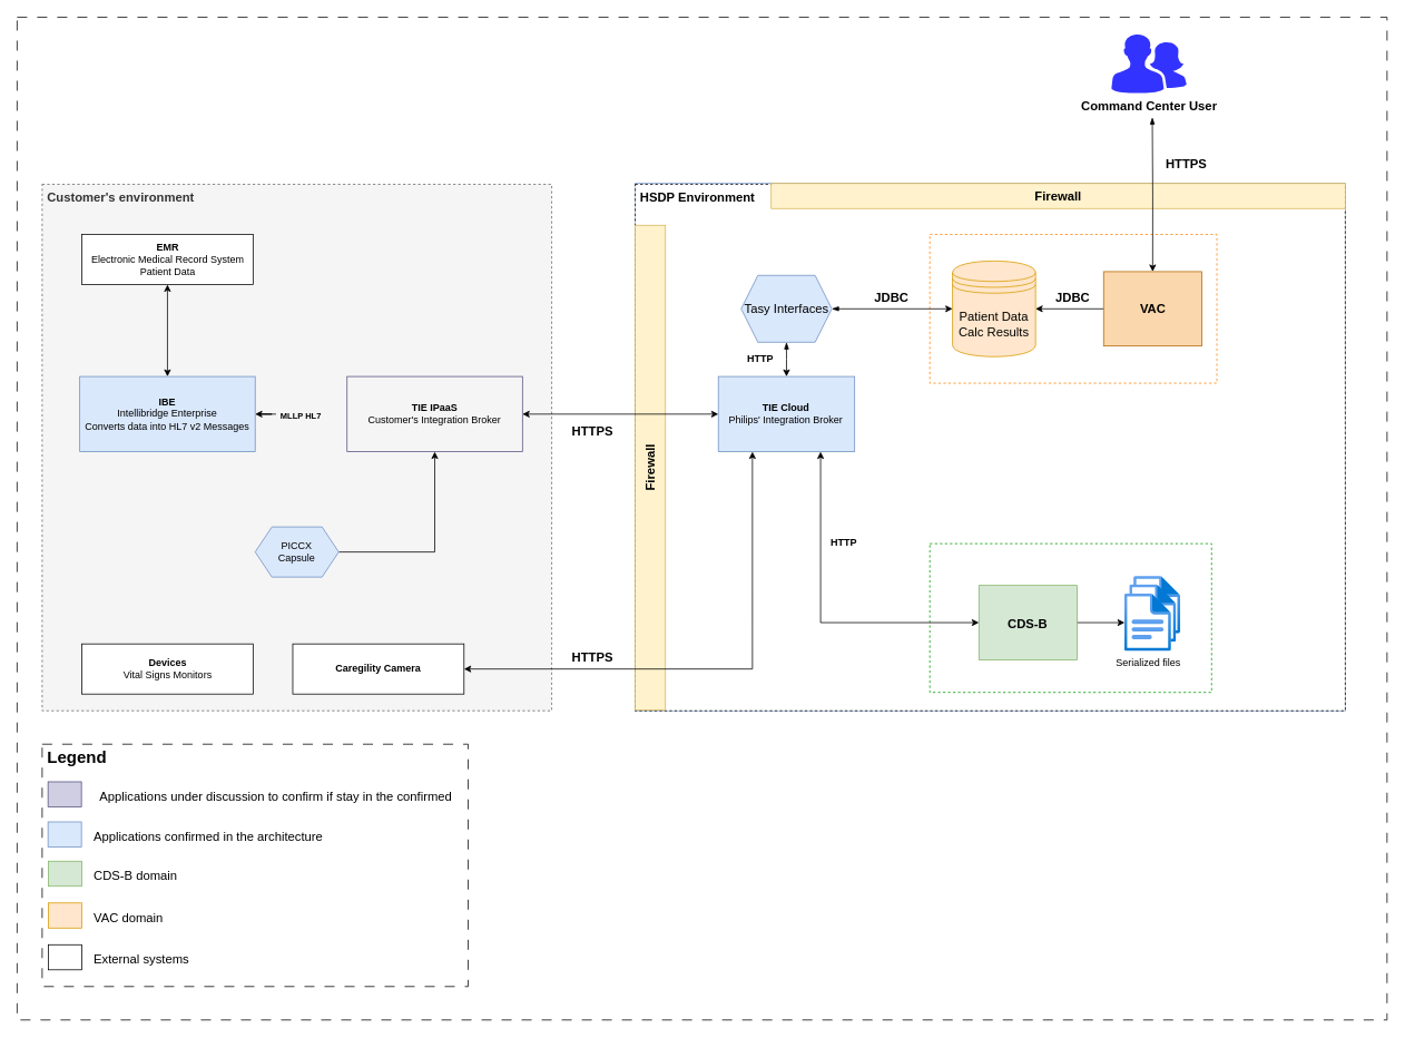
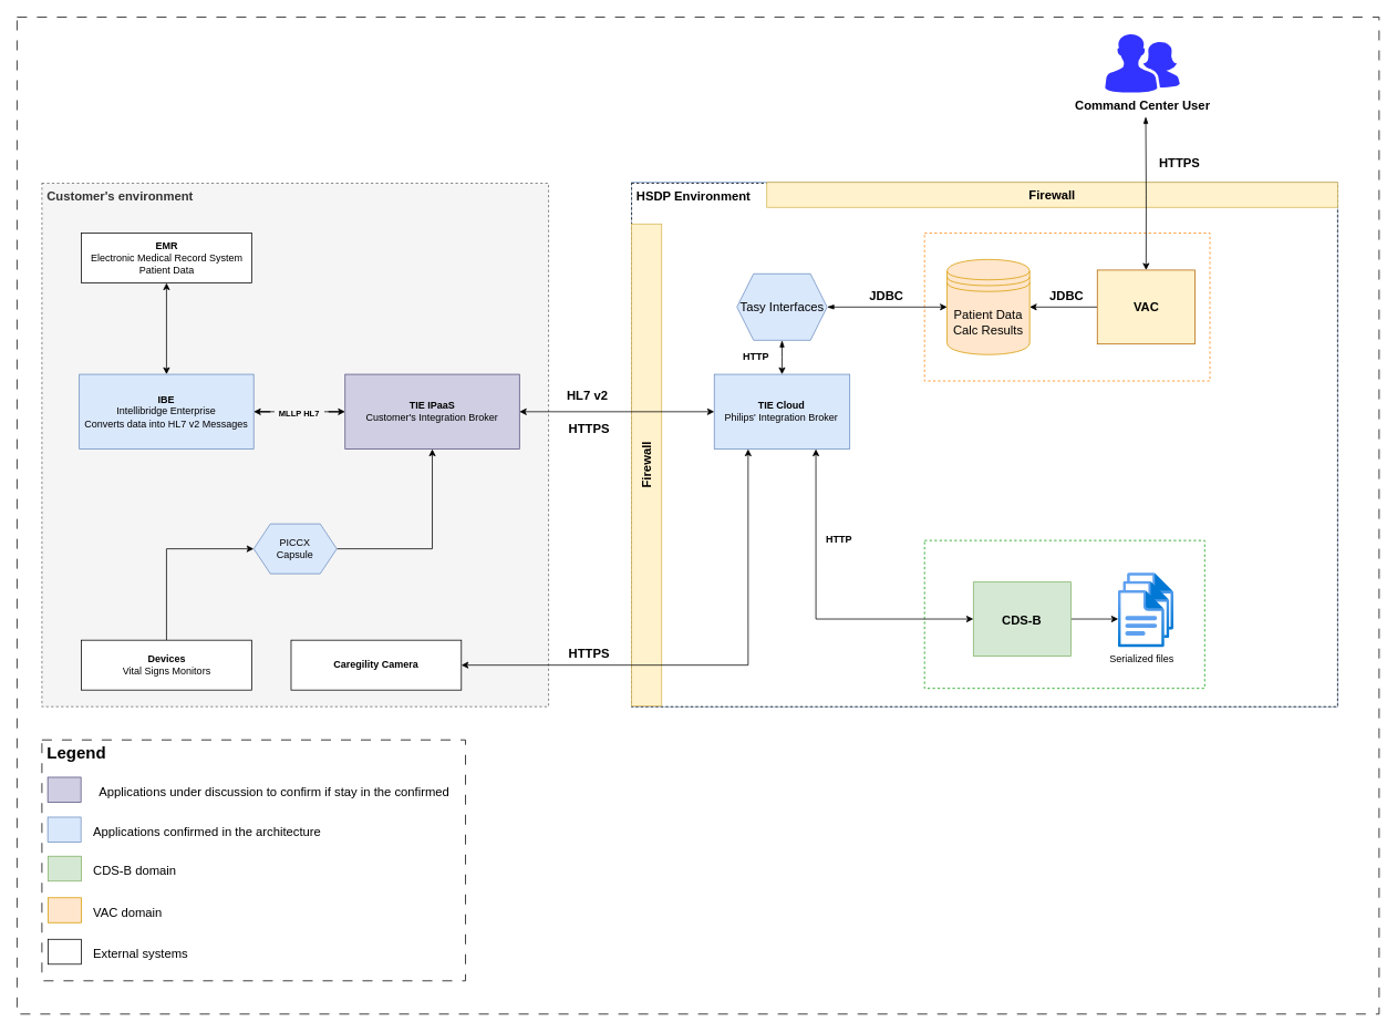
  <mxCell id="0" />
  <mxCell id="1" parent="0" />
  <mxCell id="2" value="" style="rounded=0;whiteSpace=wrap;html=1;dashed=1;dashPattern=12 12;fontSize=15;" parent="1" vertex="1"><mxGeometry x="20" y="20" width="1640" height="1200" as="geometry" /></mxCell>
  <mxCell id="3" value="" style="rounded=0;whiteSpace=wrap;html=1;fontSize=15;dashed=1;dashPattern=12 12;" parent="1" vertex="1"><mxGeometry x="50" y="890" width="510" height="290" as="geometry" /></mxCell>
  <mxCell id="4" value="&lt;font style=&quot;font-size: 15px;&quot;&gt;&lt;b&gt;&amp;nbsp;Customer's environment&lt;/b&gt;&lt;/font&gt;" style="rounded=0;whiteSpace=wrap;html=1;dashed=1;horizontal=1;verticalAlign=top;align=left;fillColor=#f5f5f5;strokeColor=#666666;fontColor=#333333;" parent="1" vertex="1"><mxGeometry x="50" y="220" width="610" height="630" as="geometry" /></mxCell>
  <mxCell id="5" style="edgeStyle=orthogonalEdgeStyle;rounded=0;orthogonalLoop=1;jettySize=auto;html=1;entryX=0.5;entryY=0;entryDx=0;entryDy=0;fillColor=#f8cecc;strokeColor=#000000;startArrow=classic;startFill=1;" parent="1" source="6" target="12" edge="1"><mxGeometry relative="1" as="geometry" /></mxCell>
  <mxCell id="6" value="&lt;b&gt;EMR&lt;br&gt;&lt;/b&gt;Electronic Medical Record System&lt;br&gt;Patient Data" style="rounded=0;whiteSpace=wrap;html=1;" parent="1" vertex="1"><mxGeometry x="97.5" y="280" width="205" height="60" as="geometry" /></mxCell>
+ <mxCell id="7" style="edgeStyle=orthogonalEdgeStyle;rounded=0;orthogonalLoop=1;jettySize=auto;html=1;entryX=0;entryY=0.5;entryDx=0;entryDy=0;fillColor=#f8cecc;strokeColor=#000000;" parent="1" source="8" target="10" edge="1"><mxGeometry relative="1" as="geometry"><Array as="points"><mxPoint x="200" y="660" /></Array></mxGeometry></mxCell>
  <mxCell id="8" value="&lt;b&gt;Devices&lt;br&gt;&lt;/b&gt;Vital Signs Monitors" style="rounded=0;whiteSpace=wrap;html=1;" parent="1" vertex="1"><mxGeometry x="97.5" y="770" width="205" height="60" as="geometry" /></mxCell>
  <mxCell id="9" style="edgeStyle=orthogonalEdgeStyle;rounded=0;orthogonalLoop=1;jettySize=auto;html=1;entryX=0.5;entryY=1;entryDx=0;entryDy=0;strokeColor=#000000;startArrow=none;startFill=0;endArrow=classic;endFill=1;" parent="1" source="10" target="13" edge="1"><mxGeometry relative="1" as="geometry" /></mxCell>
  <mxCell id="10" value="PICCX&lt;br&gt;Capsule" style="shape=hexagon;perimeter=hexagonPerimeter2;whiteSpace=wrap;html=1;fixedSize=1;fillColor=#dae8fc;strokeColor=#6c8ebf;" parent="1" vertex="1"><mxGeometry x="305" y="630" width="100" height="60" as="geometry" /></mxCell>
+ <mxCell id="11" style="edgeStyle=orthogonalEdgeStyle;rounded=0;orthogonalLoop=1;jettySize=auto;html=1;entryX=0;entryY=0.5;entryDx=0;entryDy=0;fontSize=15;startArrow=none;" parent="1" source="15" target="13" edge="1"><mxGeometry relative="1" as="geometry" /></mxCell>
  <mxCell id="12" value="&lt;b&gt;IBE&lt;/b&gt;&lt;br&gt;Intellibridge Enterprise&lt;br&gt;Converts data into HL7 v2 Messages" style="rounded=0;whiteSpace=wrap;html=1;fillColor=#dae8fc;strokeColor=#6c8ebf;" parent="1" vertex="1"><mxGeometry x="95" y="450" width="210" height="90" as="geometry" /></mxCell>
- <mxCell id="13" value="&lt;b&gt;TIE IPaaS&lt;/b&gt;&lt;br&gt;Customer's Integration Broker" style="rounded=0;whiteSpace=wrap;html=1;fillColor=#f5f5f5;strokeColor=#56517e;" parent="1" vertex="1"><mxGeometry x="415" y="450" width="210" height="90" as="geometry" /></mxCell>
+ <mxCell id="13" value="&lt;b&gt;TIE IPaaS&lt;/b&gt;&lt;br&gt;Customer's Integration Broker" style="rounded=0;whiteSpace=wrap;html=1;fillColor=#d0cee2;strokeColor=#56517e;" parent="1" vertex="1"><mxGeometry x="415" y="450" width="210" height="90" as="geometry" /></mxCell>
  <mxCell id="14" value="" style="edgeStyle=orthogonalEdgeStyle;rounded=0;orthogonalLoop=1;jettySize=auto;html=1;entryX=0;entryY=0.5;entryDx=0;entryDy=0;fontSize=15;endArrow=none;startArrow=classic;startFill=1;" parent="1" source="12" target="15" edge="1"><mxGeometry relative="1" as="geometry"><mxPoint x="305" y="495" as="sourcePoint" /><mxPoint x="415" y="495" as="targetPoint" /></mxGeometry></mxCell>
  <mxCell id="15" value="&lt;font style=&quot;font-size: 10px;&quot;&gt;&lt;b&gt;MLLP HL7&lt;/b&gt;&lt;/font&gt;" style="text;html=1;strokeColor=none;fillColor=none;align=center;verticalAlign=middle;whiteSpace=wrap;rounded=0;fontSize=15;" parent="1" vertex="1"><mxGeometry x="330" y="480" width="60" height="30" as="geometry" /></mxCell>
  <mxCell id="16" value="" style="group;fillColor=#dae8fc;strokeColor=#6c8ebf;" parent="1" vertex="1" connectable="0"><mxGeometry x="760" y="219" width="850" height="631" as="geometry" /></mxCell>
  <mxCell id="17" value="&lt;b&gt;&lt;font style=&quot;font-size: 15px;&quot;&gt;&amp;nbsp;HSDP Environment&lt;/font&gt;&lt;/b&gt;" style="rounded=0;whiteSpace=wrap;html=1;dashed=1;horizontal=1;verticalAlign=top;align=left;" parent="16" vertex="1"><mxGeometry y="1" width="850" height="630" as="geometry" /></mxCell>
  <mxCell id="18" value="&lt;font style=&quot;font-size: 15px;&quot;&gt;&lt;b&gt;Firewall&lt;/b&gt;&lt;/font&gt;" style="rounded=0;whiteSpace=wrap;html=1;fontSize=10;horizontal=0;fillColor=#fff2cc;strokeColor=#d6b656;" parent="16" vertex="1"><mxGeometry y="50" width="36.17" height="580" as="geometry" /></mxCell>
  <mxCell id="19" value="&lt;font style=&quot;font-size: 15px;&quot;&gt;&lt;b&gt;Firewall&lt;/b&gt;&lt;/font&gt;" style="rounded=0;whiteSpace=wrap;html=1;fontSize=10;horizontal=1;fillColor=#fff2cc;strokeColor=#d6b656;" parent="16" vertex="1"><mxGeometry x="162.766" width="687.234" height="30" as="geometry" /></mxCell>
  <mxCell id="20" value="&lt;b&gt;TIE Cloud&lt;/b&gt;&lt;br&gt;Philips' Integration Broker" style="rounded=0;whiteSpace=wrap;html=1;fillColor=#dae8fc;strokeColor=#6c8ebf;" parent="16" vertex="1"><mxGeometry x="99.468" y="231" width="163.209" height="90" as="geometry" /></mxCell>
  <mxCell id="21" value="" style="rounded=0;whiteSpace=wrap;html=1;fontSize=15;fontColor=#000000;dashed=1;strokeColor=#FF8000;" parent="16" vertex="1"><mxGeometry x="352.66" y="61" width="343.617" height="178" as="geometry" /></mxCell>
  <mxCell id="22" style="edgeStyle=orthogonalEdgeStyle;rounded=0;orthogonalLoop=1;jettySize=auto;html=1;entryX=1;entryY=0.5;entryDx=0;entryDy=0;fontSize=15;fontColor=#000000;" parent="16" source="23" target="24" edge="1"><mxGeometry relative="1" as="geometry" /></mxCell>
- <mxCell id="23" value="&lt;b&gt;VAC&lt;/b&gt;" style="rounded=0;whiteSpace=wrap;html=1;fontSize=15;fillColor=#fad7ac;strokeColor=#b46504;" parent="16" vertex="1"><mxGeometry x="560.638" y="105.5" width="117.553" height="89" as="geometry" /></mxCell>
+ <mxCell id="23" value="&lt;b&gt;VAC&lt;/b&gt;" style="rounded=0;whiteSpace=wrap;html=1;fontSize=15;fillColor=#fff2cc;strokeColor=#b46504;" parent="16" vertex="1"><mxGeometry x="560.638" y="105.5" width="117.553" height="89" as="geometry" /></mxCell>
  <mxCell id="24" value="Patient Data&lt;br&gt;Calc Results" style="shape=datastore;whiteSpace=wrap;html=1;fontSize=15;fillColor=#ffe6cc;strokeColor=#d79b00;" parent="16" vertex="1"><mxGeometry x="379.787" y="92.75" width="99.468" height="114.5" as="geometry" /></mxCell>
  <mxCell id="25" value="&lt;b&gt;JDBC&lt;/b&gt;" style="text;html=1;strokeColor=none;fillColor=none;align=center;verticalAlign=middle;whiteSpace=wrap;rounded=0;fontSize=15;fontColor=#000000;" parent="16" vertex="1"><mxGeometry x="497.34" y="121" width="54.255" height="30" as="geometry" /></mxCell>
  <mxCell id="26" value="" style="rounded=0;whiteSpace=wrap;html=1;fontSize=15;fontColor=#000000;dashed=1;strokeColor=#009900;" parent="16" vertex="1"><mxGeometry x="352.66" y="431" width="337.34" height="178" as="geometry" /></mxCell>
  <mxCell id="27" style="edgeStyle=orthogonalEdgeStyle;rounded=0;orthogonalLoop=1;jettySize=auto;html=1;exitX=1;exitY=0.5;exitDx=0;exitDy=0;" parent="16" source="28" target="36" edge="1"><mxGeometry relative="1" as="geometry" /></mxCell>
  <mxCell id="28" value="&lt;b&gt;CDS-B&lt;/b&gt;" style="rounded=0;whiteSpace=wrap;html=1;fontSize=15;fillColor=#d5e8d4;strokeColor=#82b366;" parent="16" vertex="1"><mxGeometry x="411.437" y="481" width="117.553" height="89" as="geometry" /></mxCell>
  <mxCell id="29" style="edgeStyle=orthogonalEdgeStyle;rounded=0;orthogonalLoop=1;jettySize=auto;html=1;entryX=0;entryY=0.5;entryDx=0;entryDy=0;fontSize=15;fontColor=#000000;startArrow=classic;startFill=1;exitX=0.75;exitY=1;exitDx=0;exitDy=0;strokeColor=#000000;" parent="16" source="20" target="28" edge="1"><mxGeometry relative="1" as="geometry"><Array as="points"><mxPoint x="222" y="526" /></Array><mxPoint x="222.68" y="455.5" as="sourcePoint" /></mxGeometry></mxCell>
  <mxCell id="30" style="edgeStyle=orthogonalEdgeStyle;rounded=0;orthogonalLoop=1;jettySize=auto;html=1;exitX=1;exitY=0.5;exitDx=0;exitDy=0;entryX=0;entryY=0.5;entryDx=0;entryDy=0;fontSize=15;fontColor=#000000;startArrow=blockThin;startFill=1;" parent="16" source="32" target="24" edge="1"><mxGeometry relative="1" as="geometry" /></mxCell>
  <mxCell id="31" style="edgeStyle=orthogonalEdgeStyle;rounded=0;orthogonalLoop=1;jettySize=auto;html=1;entryX=0.5;entryY=0;entryDx=0;entryDy=0;fontSize=15;fontColor=#000000;startArrow=blockThin;startFill=1;" parent="16" source="32" target="20" edge="1"><mxGeometry relative="1" as="geometry" /></mxCell>
  <mxCell id="32" value="Tasy Interfaces" style="shape=hexagon;perimeter=hexagonPerimeter2;whiteSpace=wrap;html=1;fixedSize=1;fontSize=15;fillColor=#dae8fc;strokeColor=#6c8ebf;" parent="16" vertex="1"><mxGeometry x="126.813" y="110" width="108.511" height="80" as="geometry" /></mxCell>
  <mxCell id="33" value="" style="group" parent="16" vertex="1" connectable="0"><mxGeometry x="585.91" y="470" width="67" height="90" as="geometry" /></mxCell>
  <mxCell id="34" value="" style="aspect=fixed;html=1;points=[];align=center;image;fontSize=12;image=img/lib/azure2/general/File.svg;fillColor=#3333FF;" parent="33" vertex="1"><mxGeometry x="11" width="56.0" height="69" as="geometry" /></mxCell>
  <mxCell id="35" value="" style="aspect=fixed;html=1;points=[];align=center;image;fontSize=12;image=img/lib/azure2/general/File.svg;fillColor=#3333FF;" parent="33" vertex="1"><mxGeometry x="6" y="10" width="56.0" height="69" as="geometry" /></mxCell>
  <mxCell id="36" value="Serialized files" style="aspect=fixed;html=1;points=[];align=center;image;fontSize=12;image=img/lib/azure2/general/File.svg;fillColor=#3333FF;" parent="33" vertex="1"><mxGeometry y="21" width="56.0" height="69" as="geometry" /></mxCell>
  <mxCell id="37" value="&lt;b&gt;HTTP&lt;/b&gt;" style="text;html=1;strokeColor=none;fillColor=none;align=center;verticalAlign=middle;whiteSpace=wrap;rounded=0;" parent="16" vertex="1"><mxGeometry x="220" y="414.5" width="60" height="30" as="geometry" /></mxCell>
  <mxCell id="38" value="&lt;b&gt;HTTP&lt;/b&gt;" style="text;html=1;strokeColor=none;fillColor=none;align=center;verticalAlign=middle;whiteSpace=wrap;rounded=0;" parent="16" vertex="1"><mxGeometry x="120" y="194.5" width="60" height="30" as="geometry" /></mxCell>
  <mxCell id="39" value="&lt;b&gt;JDBC&lt;/b&gt;" style="text;html=1;strokeColor=none;fillColor=none;align=center;verticalAlign=middle;whiteSpace=wrap;rounded=0;fontSize=15;fontColor=#000000;" parent="16" vertex="1"><mxGeometry x="280.0" y="121" width="54.255" height="30" as="geometry" /></mxCell>
  <mxCell id="40" style="edgeStyle=orthogonalEdgeStyle;rounded=0;orthogonalLoop=1;jettySize=auto;html=1;entryX=0;entryY=0.5;entryDx=0;entryDy=0;fontSize=15;fontColor=#000000;startArrow=classic;startFill=1;" parent="1" source="13" target="20" edge="1"><mxGeometry relative="1" as="geometry" /></mxCell>
+ <mxCell id="41" value="&lt;b&gt;HL7 v2&lt;/b&gt;" style="text;html=1;strokeColor=none;fillColor=none;align=center;verticalAlign=middle;whiteSpace=wrap;rounded=0;fontSize=15;fontColor=#000000;" parent="1" vertex="1"><mxGeometry x="677" y="460" width="60" height="30" as="geometry" /></mxCell>
  <mxCell id="42" value="&lt;b&gt;HTTPS&lt;/b&gt;" style="text;html=1;strokeColor=none;fillColor=none;align=center;verticalAlign=middle;whiteSpace=wrap;rounded=0;fontSize=15;fontColor=#000000;" parent="1" vertex="1"><mxGeometry x="679" y="500" width="60" height="30" as="geometry" /></mxCell>
  <mxCell id="43" style="edgeStyle=orthogonalEdgeStyle;rounded=0;orthogonalLoop=1;jettySize=auto;html=1;entryX=0.5;entryY=0;entryDx=0;entryDy=0;fontSize=15;fontColor=#000000;startArrow=blockThin;startFill=1;" parent="1" target="23" edge="1"><mxGeometry relative="1" as="geometry"><mxPoint x="1379" y="140" as="sourcePoint" /></mxGeometry></mxCell>
  <mxCell id="44" value="&lt;b&gt;Command Center User&lt;/b&gt;" style="verticalLabelPosition=bottom;sketch=0;html=1;fillColor=#3333FF;strokeColor=none;verticalAlign=top;pointerEvents=1;align=center;shape=mxgraph.cisco_safe.people_places_things_icons.icon2;fontSize=15;fontColor=#000000;" parent="1" vertex="1"><mxGeometry x="1330" y="40" width="90" height="71" as="geometry" /></mxCell>
  <mxCell id="45" value="&lt;b&gt;HTTPS&lt;/b&gt;" style="text;html=1;strokeColor=none;fillColor=none;align=center;verticalAlign=middle;whiteSpace=wrap;rounded=0;fontSize=15;fontColor=#000000;" parent="1" vertex="1"><mxGeometry x="1390" y="180" width="60" height="30" as="geometry" /></mxCell>
  <mxCell id="46" style="edgeStyle=orthogonalEdgeStyle;rounded=0;orthogonalLoop=1;jettySize=auto;html=1;entryX=0.25;entryY=1;entryDx=0;entryDy=0;startArrow=classic;startFill=1;" parent="1" source="47" target="20" edge="1"><mxGeometry relative="1" as="geometry" /></mxCell>
  <mxCell id="47" value="&lt;b&gt;Caregility Camera&lt;/b&gt;" style="rounded=0;whiteSpace=wrap;html=1;" parent="1" vertex="1"><mxGeometry x="350" y="770" width="205" height="60" as="geometry" /></mxCell>
  <mxCell id="48" value="&lt;b&gt;HTTPS&lt;/b&gt;" style="text;html=1;strokeColor=none;fillColor=none;align=center;verticalAlign=middle;whiteSpace=wrap;rounded=0;fontSize=15;fontColor=#000000;" parent="1" vertex="1"><mxGeometry x="679" y="770" width="60" height="30" as="geometry" /></mxCell>
  <mxCell id="49" value="&lt;font style=&quot;font-size: 20px;&quot;&gt;&lt;b&gt;Legend&lt;/b&gt;&lt;/font&gt;" style="text;html=1;strokeColor=none;fillColor=none;align=center;verticalAlign=middle;whiteSpace=wrap;rounded=0;" parent="1" vertex="1"><mxGeometry x="62" y="890" width="60" height="30" as="geometry" /></mxCell>
  <mxCell id="50" value="" style="rounded=0;whiteSpace=wrap;html=1;fillColor=#d0cee2;strokeColor=#56517e;" parent="1" vertex="1"><mxGeometry x="57" y="935" width="40" height="30" as="geometry" /></mxCell>
  <mxCell id="51" value="&lt;font style=&quot;font-size: 15px;&quot;&gt;Applications under discussion to confirm if stay in the confirmed&lt;/font&gt;" style="text;html=1;strokeColor=none;fillColor=none;align=center;verticalAlign=middle;whiteSpace=wrap;rounded=0;fontSize=20;" parent="1" vertex="1"><mxGeometry x="110" y="935" width="440" height="30" as="geometry" /></mxCell>
  <mxCell id="52" value="" style="rounded=0;whiteSpace=wrap;html=1;fillColor=#dae8fc;strokeColor=#6c8ebf;" parent="1" vertex="1"><mxGeometry x="57" y="983" width="40" height="30" as="geometry" /></mxCell>
  <mxCell id="53" value="&lt;font style=&quot;font-size: 15px;&quot;&gt;Applications confirmed in the architecture&lt;/font&gt;" style="text;html=1;strokeColor=none;fillColor=none;align=left;verticalAlign=middle;whiteSpace=wrap;rounded=0;fontSize=20;" parent="1" vertex="1"><mxGeometry x="110" y="983" width="418" height="30" as="geometry" /></mxCell>
  <mxCell id="54" value="" style="rounded=0;whiteSpace=wrap;html=1;fillColor=#d5e8d4;strokeColor=#82b366;" parent="1" vertex="1"><mxGeometry x="57.5" y="1030" width="40" height="30" as="geometry" /></mxCell>
  <mxCell id="55" value="&lt;font style=&quot;font-size: 15px;&quot;&gt;CDS-B domain&lt;/font&gt;" style="text;html=1;strokeColor=none;fillColor=none;align=left;verticalAlign=middle;whiteSpace=wrap;rounded=0;fontSize=20;" parent="1" vertex="1"><mxGeometry x="110" y="1030" width="418" height="30" as="geometry" /></mxCell>
  <mxCell id="56" value="" style="rounded=0;whiteSpace=wrap;html=1;fillColor=#ffe6cc;strokeColor=#d79b00;" parent="1" vertex="1"><mxGeometry x="57.5" y="1080" width="40" height="30" as="geometry" /></mxCell>
  <mxCell id="57" value="&lt;font style=&quot;font-size: 15px;&quot;&gt;VAC domain&lt;/font&gt;" style="text;html=1;strokeColor=none;fillColor=none;align=left;verticalAlign=middle;whiteSpace=wrap;rounded=0;fontSize=20;" parent="1" vertex="1"><mxGeometry x="110" y="1080" width="418" height="30" as="geometry" /></mxCell>
  <mxCell id="58" value="" style="rounded=0;whiteSpace=wrap;html=1;" parent="1" vertex="1"><mxGeometry x="57.5" y="1130" width="40" height="30" as="geometry" /></mxCell>
  <mxCell id="59" value="&lt;font style=&quot;font-size: 15px;&quot;&gt;External systems&lt;/font&gt;" style="text;html=1;strokeColor=none;fillColor=none;align=left;verticalAlign=middle;whiteSpace=wrap;rounded=0;fontSize=20;" parent="1" vertex="1"><mxGeometry x="110" y="1130" width="418" height="30" as="geometry" /></mxCell>
